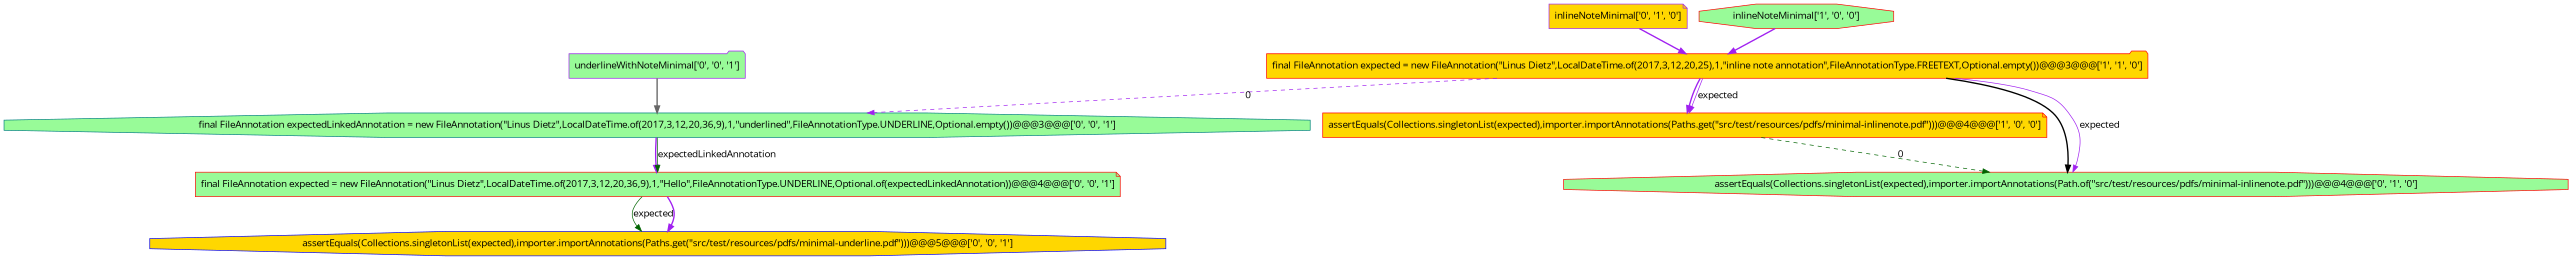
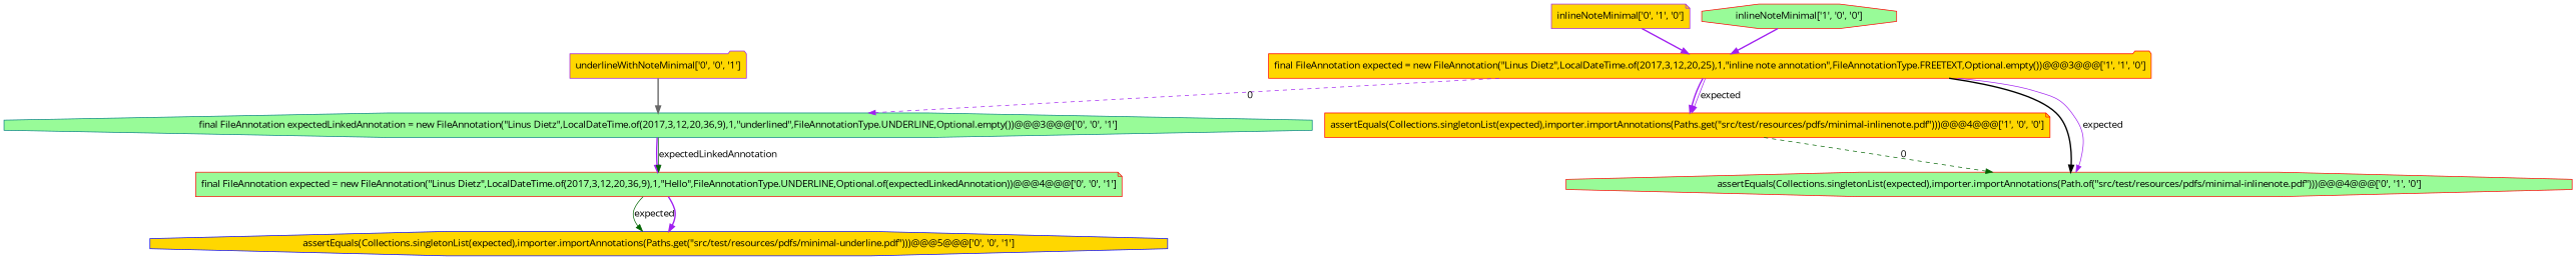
  digraph {
    fontname="Open Sans"
    node [fillcolor=palegreen shape=octagon style=filled color=red fontname="Open Sans"]
    edge [style=bold color=purple fontname="Open Sans"]
    n1 [label="final FileAnnotation expected = new FileAnnotation(\"Linus Dietz\",LocalDateTime.of(2017,3,12,20,36,9),1,\"Hello\",FileAnnotationType.UNDERLINE,Optional.of(expectedLinkedAnnotation))@@@4@@@['0', '0', '1']" shape=note]
    n2 [fillcolor=gold label="assertEquals(Collections.singletonList(expected),importer.importAnnotations(Paths.get(\"src/test/resources/pdfs/minimal-underline.pdf\")))@@@5@@@['0', '0', '1']" color=blue]
    n3 [label="final FileAnnotation expectedLinkedAnnotation = new FileAnnotation(\"Linus Dietz\",LocalDateTime.of(2017,3,12,20,36,9),1,\"underlined\",FileAnnotationType.UNDERLINE,Optional.empty())@@@3@@@['0', '0', '1']" color=teal]
-   n4 [label="underlineWithNoteMinimal['0', '0', '1']" shape=folder color=purple]
+   n4 [fillcolor=gold label="underlineWithNoteMinimal['0', '0', '1']" shape=folder color=purple]
    n5 [fillcolor=gold label="final FileAnnotation expected = new FileAnnotation(\"Linus Dietz\",LocalDateTime.of(2017,3,12,20,25),1,\"inline note annotation\",FileAnnotationType.FREETEXT,Optional.empty())@@@3@@@['1', '1', '0']" shape=folder]
    n6 [fillcolor=gold label="assertEquals(Collections.singletonList(expected),importer.importAnnotations(Paths.get(\"src/test/resources/pdfs/minimal-inlinenote.pdf\")))@@@4@@@['1', '0', '0']" shape=note]
    n7 [label="assertEquals(Collections.singletonList(expected),importer.importAnnotations(Path.of(\"src/test/resources/pdfs/minimal-inlinenote.pdf\")))@@@4@@@['0', '1', '0']"]
    n8 [fillcolor=gold label="inlineNoteMinimal['0', '1', '0']" shape=note color=purple]
    n9 [label="inlineNoteMinimal['1', '0', '0']"]
    n1 -> n2 [label=expected style=solid color=darkgreen]
    n1 -> n2
    n3 -> n1
    n3 -> n1 [label=expectedLinkedAnnotation style=solid color=darkgreen]
    n4 -> n3 [color=gray40]
    n5 -> n3 [label=0 style=dashed]
    n5 -> n6
    n5 -> n6 [label=expected style=solid]
    n5 -> n7 [color=black]
    n5 -> n7 [label=expected style=solid]
    n6 -> n7 [label=0 style=dashed color=darkgreen]
    n8 -> n5
    n9 -> n5
  }
